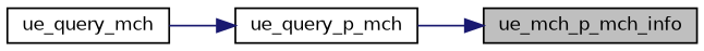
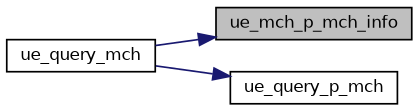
  digraph {
    rankdir=RL
    node [color=black fillcolor=white fontname=Helvetica fontsize=10 shape=record style=filled]
    edge [color=midnightblue dir=back fontname=Helvetica fontsize=10 labelfontname=Helvetica labelfontsize=10 style=solid]
    n1 [fillcolor=grey75 fontcolor=black height=0.2 label=ue_mch_p_mch_info width=0.4]
    n2 [height=0.2 label=ue_query_p_mch width=0.4]
    n3 [height=0.2 label=ue_query_mch width=0.4]
-   n1 -> n2
+   n1 -> n3
    n2 -> n3
  }
